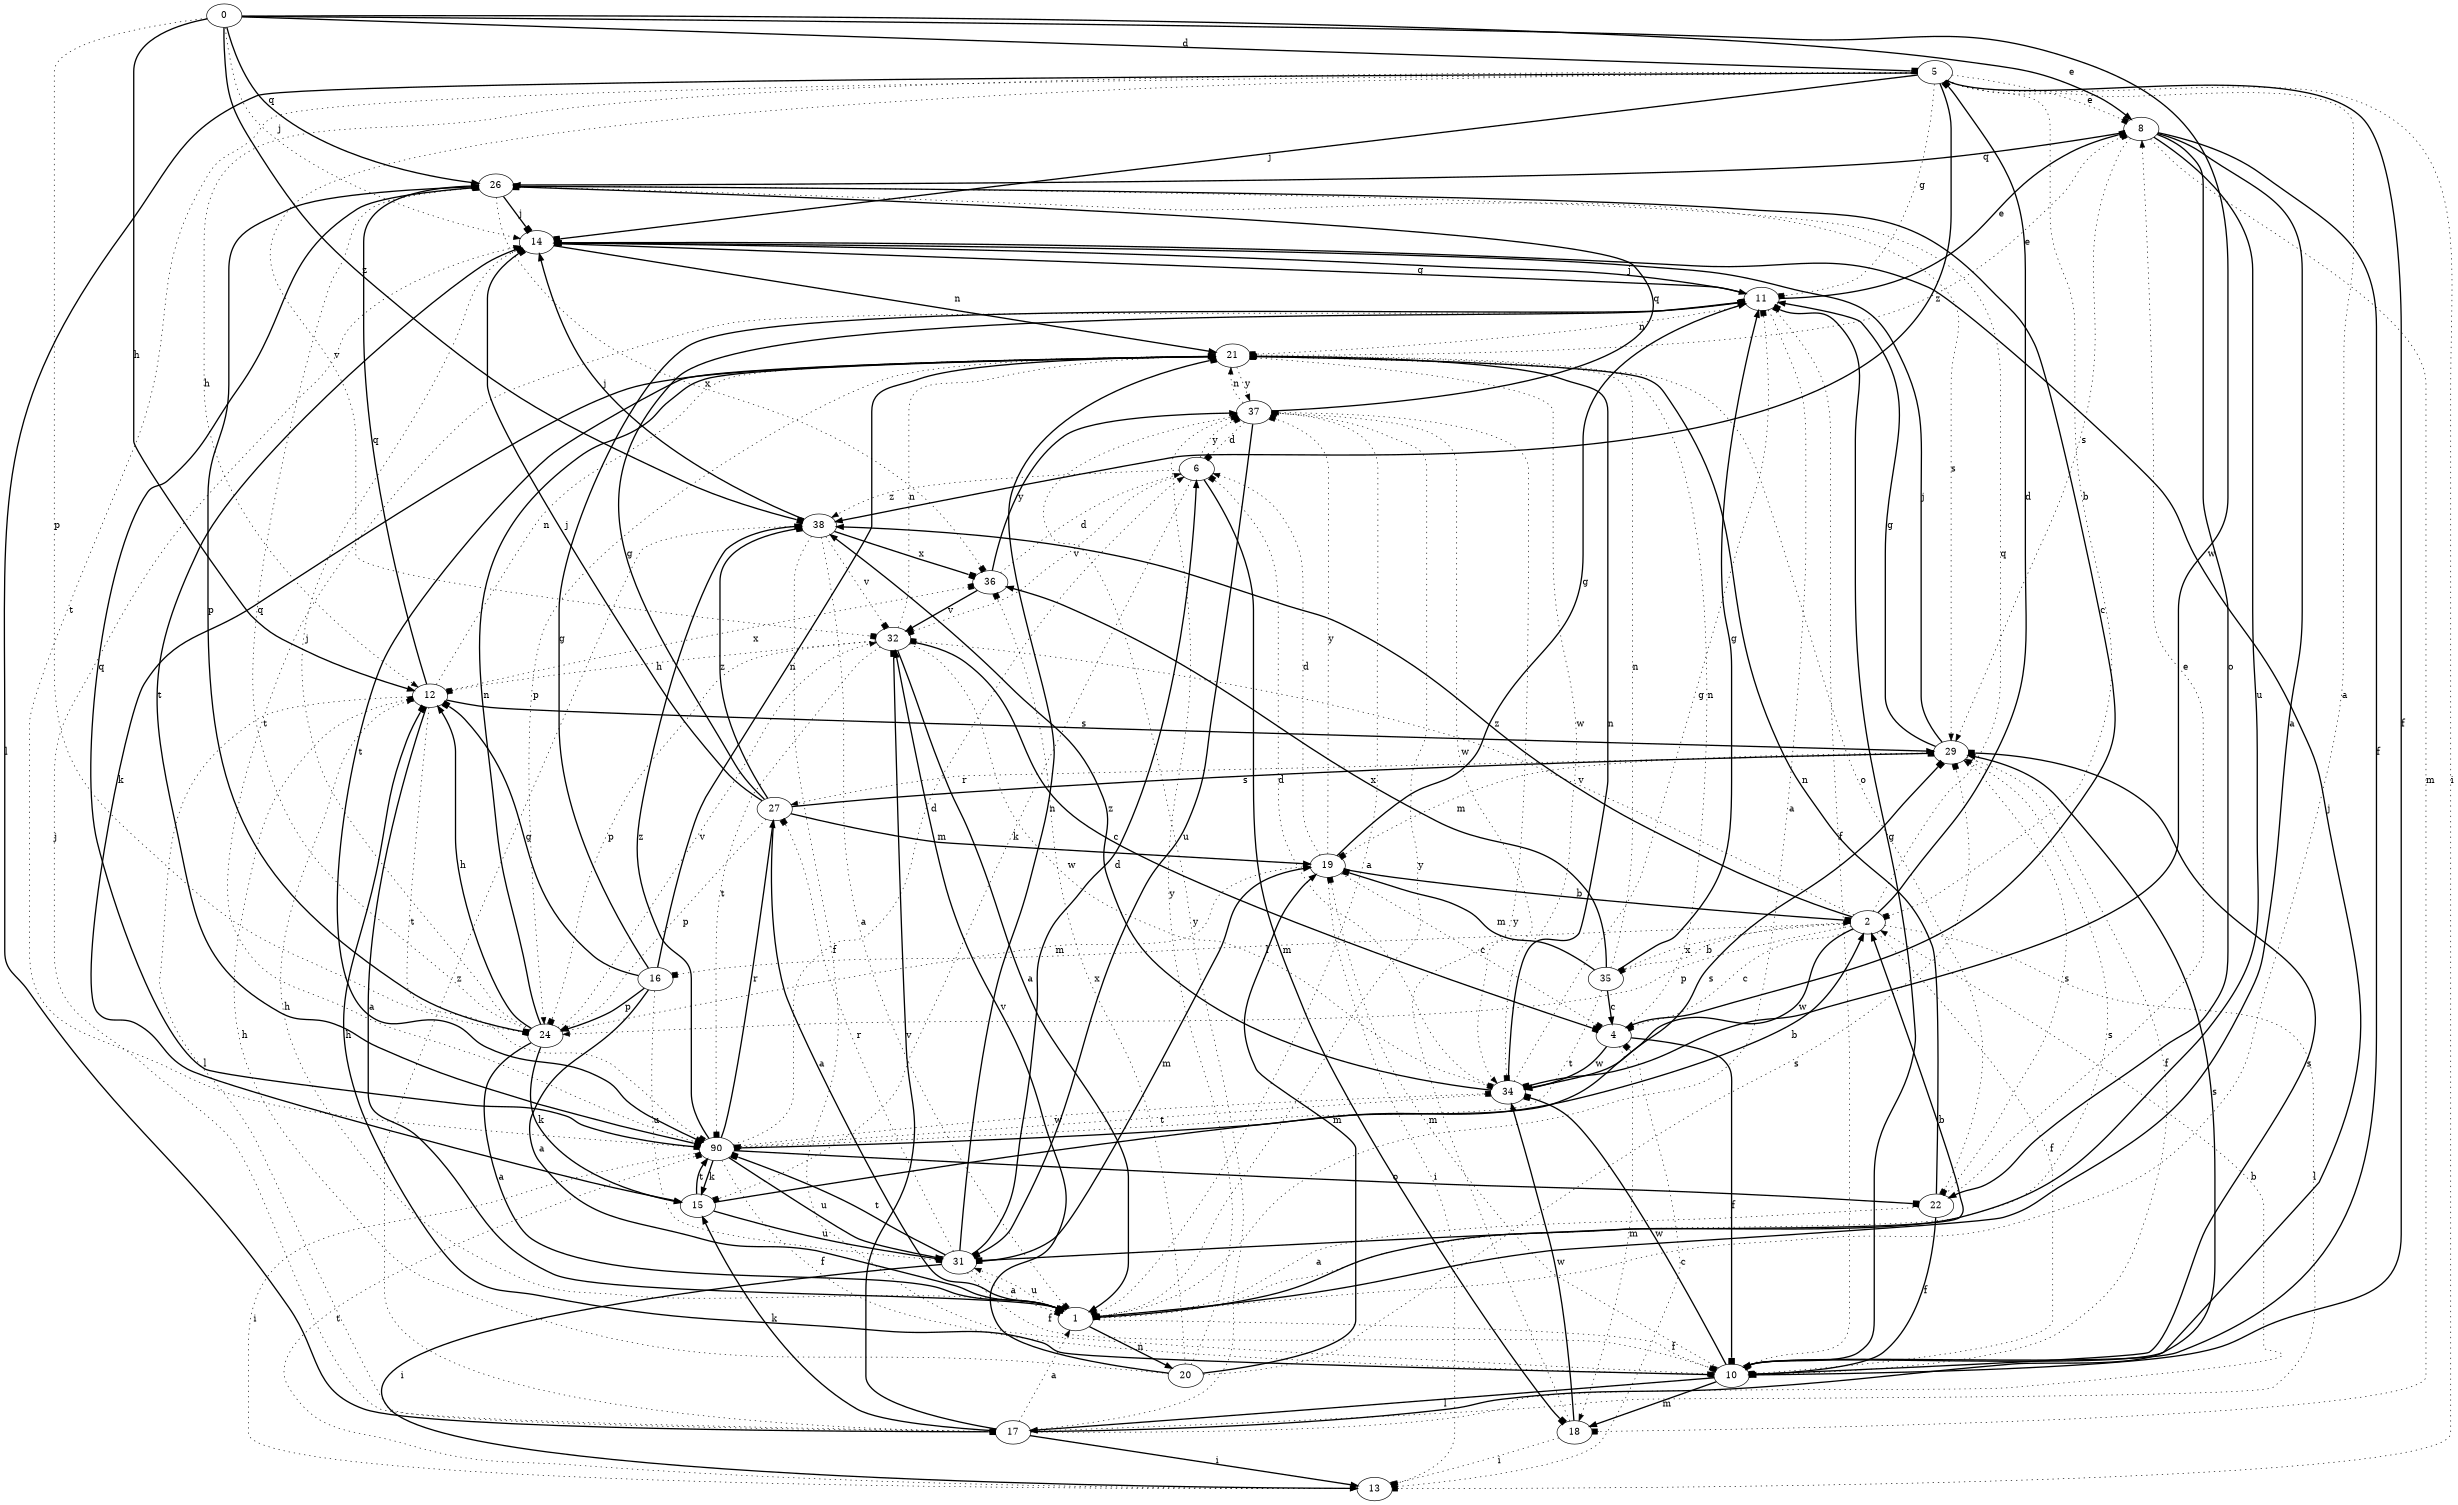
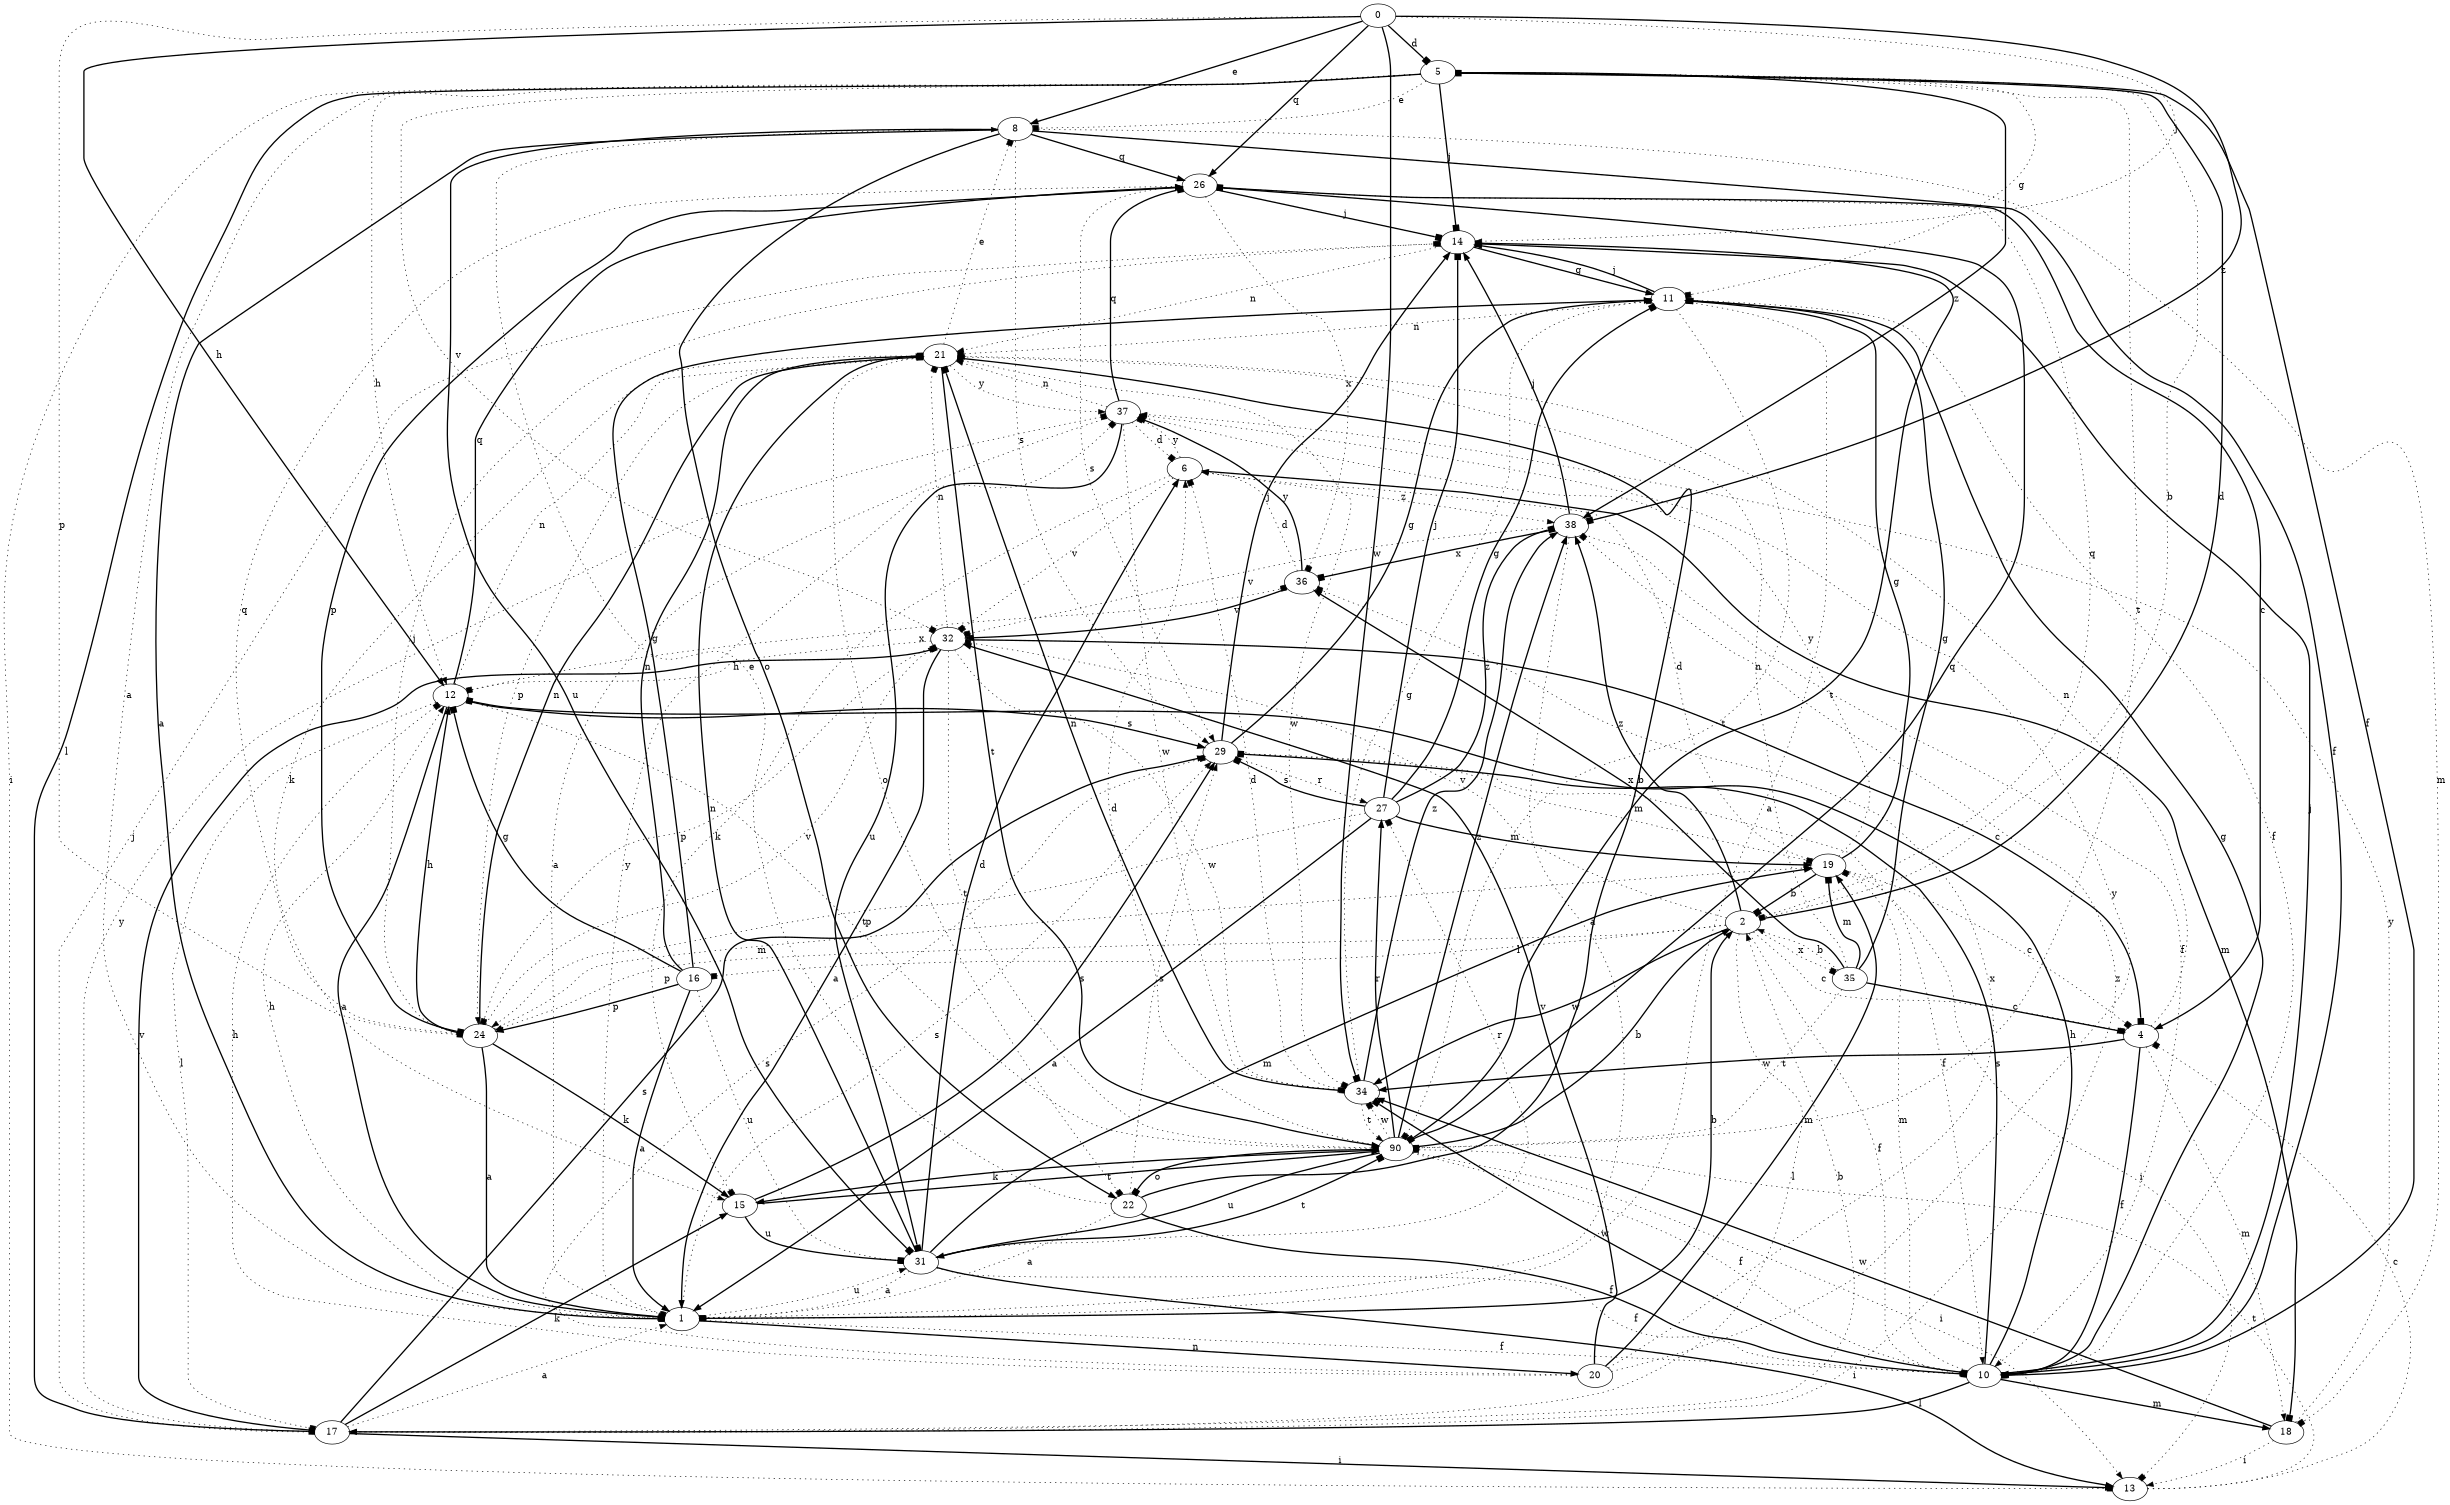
  strict digraph {
    edge [arrowhead=box style=dotted]
    0
    5
    8
    12
    14
    24
    26
    34
    38
    1
    2
    10
    17
    32
    11
    13
    n17 [label=90]
    29
    31
    18
    22
    21
    36
    15
    19
    4
    6
    20
    37
    16
    35
    27
    0 -> 5 [label=d style=bold]
    0 -> 8 [arrowhead=normal label=e style=bold]
    0 -> 12 [arrowhead=normal label=h style=bold]
    0 -> 14 [arrowhead=normal label=j]
    0 -> 24 [label=p]
    0 -> 26 [arrowhead=normal label=q style=bold]
    0 -> 34 [label=w style=bold]
    0 -> 38 [label=z style=bold]
    5 -> 8 [label=e]
    5 -> 12 [arrowhead=normal label=h]
    5 -> 14 [label=j style=bold]
    5 -> 38 [arrowhead=normal label=z style=bold]
    5 -> 1 [arrowhead=normal label=a]
    5 -> 2 [label=b]
    5 -> 10 [arrowhead=normal label=f style=bold]
    5 -> 17 [label=l style=bold]
    5 -> 32 [label=v]
    5 -> 11 [label=g]
    5 -> 13 [label=i]
    5 -> n17 [label=t]
    8 -> 26 [arrowhead=normal label=q style=bold]
    8 -> 1 [label=a style=bold]
    8 -> 10 [arrowhead=normal label=f style=bold]
    8 -> 29 [arrowhead=normal label=s]
    8 -> 31 [label=u style=bold]
    8 -> 18 [label=m]
    8 -> 22 [arrowhead=normal label=o style=bold]
    12 -> 26 [arrowhead=normal label=q style=bold]
    12 -> 1 [label=a style=bold]
    12 -> 17 [label=l]
    12 -> n17 [label=t]
    12 -> 29 [arrowhead=normal label=s style=bold]
    12 -> 21 [arrowhead=normal label=n]
    12 -> 36 [label=x]
    14 -> 11 [arrowhead=normal label=g style=bold]
    14 -> n17 [label=t style=bold]
-   14 -> 21 [arrowhead=normal label=n style=bold]
+   14 -> 21 [arrowhead=normal label=n]
    24 -> 12 [arrowhead=normal label=h style=bold]
    24 -> 14 [label=j]
    24 -> 26 [arrowhead=normal label=q]
    24 -> 1 [label=a style=bold]
    24 -> 32 [arrowhead=normal label=v]
    24 -> 21 [label=n style=bold]
    24 -> 15 [arrowhead=normal label=k style=bold]
    24 -> 19 [arrowhead=normal label=m]
    26 -> 14 [label=j style=bold]
    26 -> 24 [label=p style=bold]
    26 -> 29 [arrowhead=normal label=s]
    26 -> 36 [label=x]
    26 -> 4 [arrowhead=normal label=c style=bold]
    34 -> 38 [arrowhead=normal label=z style=bold]
    34 -> 11 [label=g]
    34 -> n17 [arrowhead=normal label=t]
    34 -> 21 [label=n style=bold]
    34 -> 6 [label=d]
    38 -> 14 [arrowhead=normal label=j style=bold]
    38 -> 1 [label=a]
    38 -> 10 [arrowhead=normal label=f]
    38 -> 32 [label=v]
    38 -> 36 [label=x style=bold]
    1 -> 12 [arrowhead=normal label=h]
    1 -> 2 [arrowhead=normal label=b style=bold]
    1 -> 10 [arrowhead=normal label=f]
    1 -> 29 [arrowhead=normal label=s]
    1 -> 31 [arrowhead=normal label=u]
    1 -> 20 [arrowhead=normal label=n style=bold]
    1 -> 37 [label=y]
    2 -> 5 [label=d style=bold]
    2 -> 24 [arrowhead=normal label=p]
    2 -> 26 [label=q]
    2 -> 34 [arrowhead=normal label=w style=bold]
    2 -> 38 [arrowhead=normal label=z style=bold]
    2 -> 10 [label=f]
    2 -> 17 [arrowhead=normal label=l]
    2 -> 32 [label=v]
    2 -> 4 [label=c]
    2 -> 16 [label=l]
    2 -> 35 [label=x]
    10 -> 12 [label=h style=bold]
    10 -> 14 [label=j style=bold]
    10 -> 34 [label=w style=bold]
    10 -> 17 [arrowhead=normal label=l style=bold]
    10 -> 11 [label=g style=bold]
    10 -> 29 [label=s style=bold]
    10 -> 18 [arrowhead=normal label=m style=bold]
    10 -> 19 [label=m]
    17 -> 14 [arrowhead=normal label=j]
    17 -> 38 [label=z]
    17 -> 1 [arrowhead=normal label=a]
    17 -> 2 [arrowhead=normal label=b]
    17 -> 32 [label=v style=bold]
    17 -> 13 [arrowhead=normal label=i style=bold]
    17 -> 29 [arrowhead=normal label=s style=bold]
    17 -> 15 [arrowhead=normal label=k style=bold]
    17 -> 37 [label=y]
    32 -> 12 [label=h]
    32 -> 24 [label=p]
    32 -> 34 [label=w]
    32 -> 1 [arrowhead=normal label=a style=bold]
    32 -> n17 [label=t]
    32 -> 21 [label=n]
    32 -> 4 [label=c style=bold]
-   11 -> 8 [label=e style=bold]
    11 -> 14 [arrowhead=normal label=j style=bold]
    11 -> 1 [arrowhead=normal label=a]
    11 -> 10 [label=f]
    11 -> n17 [label=t]
    11 -> 21 [label=n]
    13 -> n17 [label=t]
    13 -> 4 [label=c]
    n17 -> 26 [label=q style=bold]
    n17 -> 34 [label=w]
    n17 -> 38 [arrowhead=normal label=z style=bold]
    n17 -> 2 [arrowhead=normal label=b style=bold]
    n17 -> 10 [label=f]
    n17 -> 13 [arrowhead=normal label=i]
    n17 -> 31 [arrowhead=normal label=u style=bold]
    n17 -> 22 [label=o style=bold]
    n17 -> 15 [arrowhead=normal label=k style=bold]
    n17 -> 6 [arrowhead=normal label=d]
    n17 -> 27 [arrowhead=normal label=r style=bold]
    29 -> 14 [arrowhead=normal label=j style=bold]
    29 -> 10 [arrowhead=normal label=f]
    29 -> 11 [arrowhead=normal label=g style=bold]
    29 -> 19 [label=m]
    29 -> 27 [arrowhead=normal label=r]
    31 -> 1 [label=a]
    31 -> 10 [label=f]
    31 -> 13 [arrowhead=normal label=i style=bold]
    31 -> n17 [label=t style=bold]
    31 -> 21 [label=n style=bold]
    31 -> 19 [arrowhead=normal label=m style=bold]
    31 -> 6 [arrowhead=normal label=d style=bold]
    31 -> 27 [label=r]
    18 -> 34 [arrowhead=normal label=w style=bold]
    18 -> 13 [arrowhead=normal label=i]
    18 -> 37 [arrowhead=normal label=y]
    22 -> 8 [arrowhead=normal label=e]
    22 -> 1 [arrowhead=normal label=a]
    22 -> 10 [label=f style=bold]
    22 -> 29 [arrowhead=normal label=s]
-   22 -> 21 [label=n style=bold]
+   22 -> 21 [label=b style=bold]
    21 -> 8 [label=e]
    21 -> 24 [arrowhead=normal label=p]
    21 -> 34 [label=w]
    21 -> n17 [arrowhead=normal label=t style=bold]
    21 -> 22 [label=o]
-   21 -> 15 [arrowhead=normal label=k style=bold]
+   21 -> 15 [arrowhead=normal label=k]
    21 -> 37 [arrowhead=normal label=y]
    36 -> 32 [arrowhead=normal label=v style=bold]
    36 -> 6 [arrowhead=normal label=d]
    36 -> 37 [arrowhead=normal label=y style=bold]
    15 -> n17 [arrowhead=normal label=t style=bold]
-   15 -> 29 [label=s style=bold]
+   15 -> 29 [arrowhead=normal label=s style=bold]
    15 -> 31 [label=u style=bold]
    19 -> 2 [label=b style=bold]
    19 -> 11 [arrowhead=normal label=g style=bold]
    19 -> 13 [label=i]
    19 -> 4 [label=c]
    19 -> 6 [arrowhead=normal label=d]
    19 -> 37 [label=y]
    4 -> 34 [arrowhead=normal label=w style=bold]
    4 -> 10 [label=f style=bold]
    4 -> 18 [arrowhead=normal label=m]
    4 -> 21 [label=n]
    6 -> 38 [arrowhead=normal label=z]
    6 -> 32 [label=v]
    6 -> 18 [label=m style=bold]
    6 -> 15 [label=k]
    6 -> 37 [label=y]
    20 -> 12 [label=h]
    20 -> 32 [arrowhead=normal label=v style=bold]
    20 -> 29 [label=s]
    20 -> 36 [label=x]
    20 -> 19 [arrowhead=normal label=m style=bold]
    20 -> 37 [arrowhead=normal label=y]
    37 -> 26 [label=q style=bold]
    37 -> 34 [arrowhead=normal label=w]
    37 -> 1 [label=a]
    37 -> 31 [label=u style=bold]
    37 -> 21 [arrowhead=normal label=n]
    37 -> 6 [label=d]
    16 -> 12 [label=g style=bold]
    16 -> 24 [arrowhead=normal label=p style=bold]
    16 -> 1 [arrowhead=normal label=a style=bold]
    16 -> 11 [arrowhead=normal label=g style=bold]
    16 -> 31 [label=u]
    16 -> 21 [arrowhead=normal label=n style=bold]
    35 -> 2 [arrowhead=normal label=b]
    35 -> 11 [arrowhead=normal label=g style=bold]
    35 -> n17 [label=t]
    35 -> 21 [arrowhead=normal label=n]
    35 -> 36 [arrowhead=normal label=x style=bold]
    35 -> 19 [label=m style=bold]
    35 -> 4 [arrowhead=normal label=c style=bold]
    27 -> 14 [label=j style=bold]
    27 -> 24 [arrowhead=normal label=p]
    27 -> 38 [label=z style=bold]
    27 -> 1 [arrowhead=normal label=a style=bold]
    27 -> 11 [label=g style=bold]
    27 -> 29 [label=s style=bold]
    27 -> 19 [arrowhead=normal label=m style=bold]
  }
